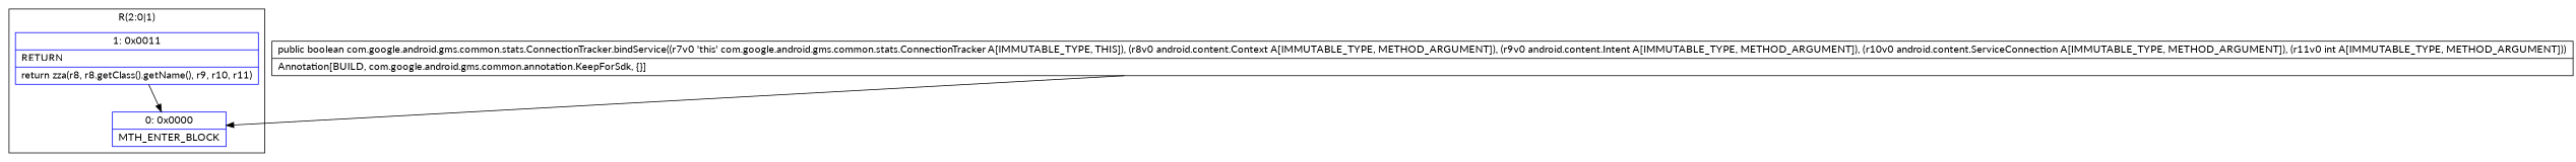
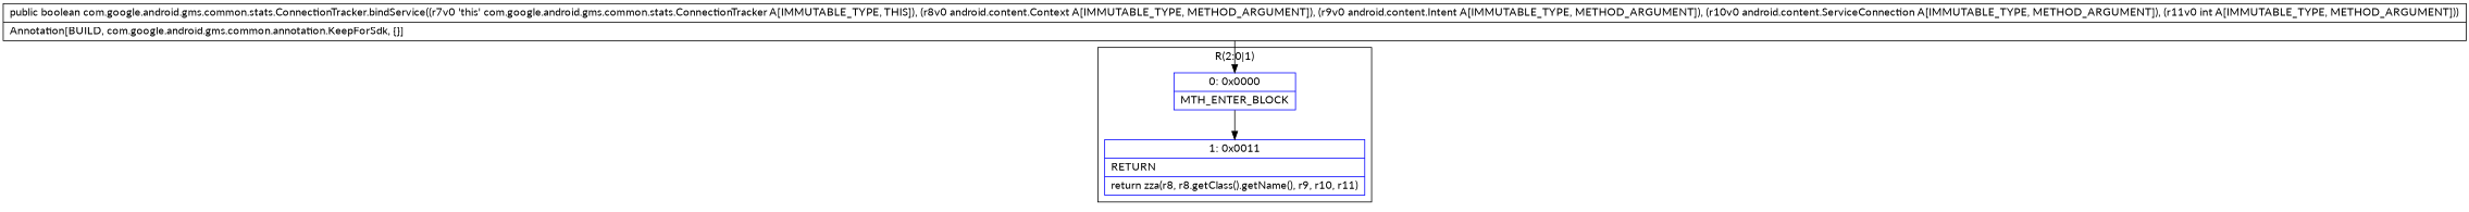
  digraph {
    fontname=Lato
    node [color=blue shape=record fontname=Lato]
    edge [fontname=Lato]
    n1 [label="{0\:\ 0x0000|MTH_ENTER_BLOCK\l}"]
    n2 [label="{1\:\ 0x0011|RETURN\l|return zza(r8, r8.getClass().getName(), r9, r10, r11)\l}"]
    n3 [label="{public boolean com.google.android.gms.common.stats.ConnectionTracker.bindService((r7v0 'this' com.google.android.gms.common.stats.ConnectionTracker A[IMMUTABLE_TYPE, THIS]), (r8v0 android.content.Context A[IMMUTABLE_TYPE, METHOD_ARGUMENT]), (r9v0 android.content.Intent A[IMMUTABLE_TYPE, METHOD_ARGUMENT]), (r10v0 android.content.ServiceConnection A[IMMUTABLE_TYPE, METHOD_ARGUMENT]), (r11v0 int A[IMMUTABLE_TYPE, METHOD_ARGUMENT]))  | Annotation[BUILD, com.google.android.gms.common.annotation.KeepForSdk, \{\}]\l}" color=""]
    subgraph cluster_1 {
      label="R(2:0|1)"
      n1
      n2
    }
-   n2 -> n1
+   n1 -> n2
    n3 -> n1
  }
